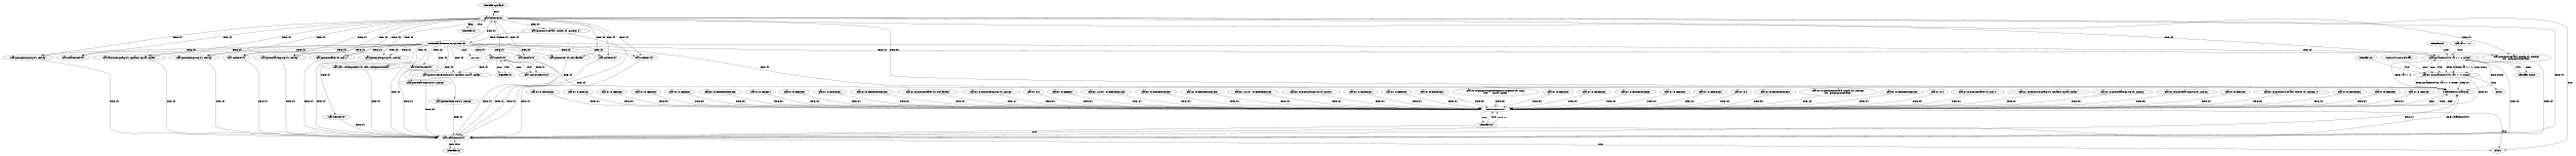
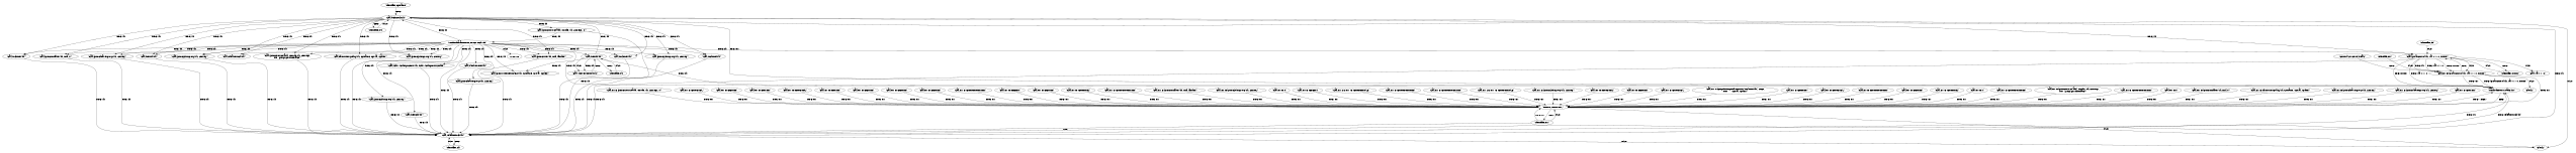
  digraph {
    n1 [label="(Call,ip_ra_control(sk, val ? 1 : 0, NULL))"]
    n2 [label="(Call,err = ip_ra_control(sk, val ? 1 : 0, NULL))"]
    n3 [label="(Call,release_sock(sk))"]
    n4 [label="(MethodReturn,static int)"]
    n5 [label="(Identifier,NULL)"]
    n6 [label="(Return,return err;)"]
    n7 [label="(Block,)"]
    n8 [label="(Block,)"]
    n9 [label="(Identifier,sk)"]
    n10 [label="(Call,lock_sock(sk))"]
    n11 [label="(Call,ip_mc_join_group(sk, &mreq))"]
    n12 [label="(Call,sock_net(sk))"]
    n13 [label="(Call,release_sock(sk))"]
    n14 [label="(Call,sock_net(sk))"]
    n15 [label="(Identifier,sk)"]
    n16 [label="(Call,ip_mc_source(add, omode, sk, &mreqs, 0))"]
    n17 [label="(Call,ip_mc_join_group(sk, &mreq))"]
    n18 [label="(Call,ip_mc_source(add, omode, sk, &mreqs,\n\t\t\t\t   greqs.gsr_interface))"]
    n19 [label="(Call,ip_mc_user(sk, msf, ifindex))"]
    n20 [label="(Call,sock_net(sk))"]
    n21 [label="(Call,ip_mc_join_group(sk, &mreq))"]
    n22 [label="(Call,ip_mc_msfilter(sk, msf, 0))"]
    n23 [label="(Call,ip_mc_leave_group(sk, &mreq))"]
    n24 [label="(Call,inet_sk(sk))"]
    n25 [label="(Call,xfrm_user_policy(sk, optname, optval, optlen))"]
    n26 [label="(MethodParameterIn,struct sock *sk)"]
    n27 [label="(Call,sk_dst_reset(sk))"]
    n28 [label="(Call,inet_sk(sk))"]
    n29 [label="(Call,*inet = inet_sk(sk))"]
    n30 [label="(Identifier,sk)"]
    n31 [label="(Call,ip_mroute_setsockopt(sk, optname, optval, optlen))"]
    n32 [label="(Call,ip_mc_leave_group(sk, &mreq))"]
    n33 [label="(Call,ip_mc_join_group(sk, &mreq))"]
    n34 [label="(Call,inet_csk(sk))"]
    n35 [label="(Call,icsk->icsk_sync_mss(sk, icsk->icsk_pmtu_cookie))"]
    1000108
    n37 [label="(Identifier,err)"]
    n38 [label="(Call,err = -EADDRNOTAVAIL)"]
    n39 [label="(Call,err && err != -EADDRINUSE)"]
    n40 [label="(Call,err = ip_mc_join_group(sk, &mreq))"]
    n41 [label="(Call,err = -ENOBUFS)"]
    n42 [label="(Call,err = -EFAULT)"]
    n43 [label="(Call,err = -ENOBUFS)"]
    n44 [label="(Call,err = ip_options_get_from_user(sock_net(sk), &opt,\n \t\t\t\t\t       optval, optlen))"]
    n45 [label="(Call,err = -EPROTO)"]
    n46 [label="(Call,err = -ENOBUFS)"]
    n47 [label="(Call,err = -ENOPROTOOPT)"]
    n48 [label="(Call,err = -EFAULT)"]
    n49 [label="(Call,err = -ENOBUFS)"]
    n50 [label="(Call,val ? 1 : 0)"]
    n51 [label="(Call,err = 0)"]
    n52 [label="(Call,err = -ENOPROTOOPT)"]
    n53 [label="(Call,err = ip_mc_source(add, omode, sk, &mreqs,\n\t\t\t\t   greqs.gsr_interface))"]
    n54 [label="(Call,err = -EADDRNOTAVAIL)"]
    n55 [label="(Identifier,sk)"]
    n56 [label="(Call,err = 0)"]
    n57 [label="(Call,err = ip_mc_msfilter(sk, msf, 0))"]
    n58 [label="(Call,err = xfrm_user_policy(sk, optname, optval, optlen))"]
    n59 [label="(Call,err = ip_mc_leave_group(sk, &mreq))"]
    n60 [label="(Call,err = ip_mc_leave_group(sk, &mreq))"]
    n61 [label="(Call,err = -EINVAL)"]
    n62 [label="(Call,err = ip_mc_source(add, omode, sk, &mreqs, 0))"]
    n63 [label="(Call,err = -ENOBUFS)"]
    n64 [label="(Call,err = -EFAULT)"]
    n65 [label="(Call,err = -EINVAL)"]
    n66 [label="(Identifier,err)"]
    n67 [label="(Identifier,optname)"]
    n68 [label="(Call,err = -ENOBUFS)"]
    n69 [label="(Call,err = -EINVAL)"]
    n70 [label="(Call,err = -EFAULT)"]
    n71 [label="(Call,err = -EFAULT)"]
    n72 [label="(Call,err = -EFAULT)"]
    n73 [label="(Call,err = -EADDRNOTAVAIL)"]
    n74 [label="(Call,err = -EPERM)"]
    n75 [label="(Call,err = -EFAULT)"]
    n76 [label="(Call,err = -ENOBUFS)"]
    n77 [label="(Call,err = -EADDRNOTAVAIL)"]
    n78 [label="(Call,err = ip_mc_msfilter(sk, msf, ifindex))"]
    n79 [label="(ControlStructure,break;)"]
    n80 [label="(Call,err = ip_mc_join_group(sk, &mreq))"]
    n81 [label="(Call,err = 0)"]
    n82 [label="(Call,err = -EPERM)"]
    n83 [label="(Call,err && err != -EADDRINUSE)"]
    n84 [label="(Call,err = -ENOPROTOOPT)"]
    n1 -> n2 [label="AST: "]
    n1 -> n2 [label="DDG: sk"]
    n1 -> n2 [label="DDG: val ? 1 : 0"]
    n1 -> n2 [label="DDG: NULL"]
    n1 -> n3 [label="DDG: sk"]
    n1 -> n4 [label="DDG: NULL"]
    n1 -> n4 [label="DDG: val ? 1 : 0"]
    n1 -> n5 [label="CFG: "]
    n2 -> n1 [label="CFG: "]
    n2 -> n4 [label="DDG: err"]
    n2 -> n4 [label="DDG: ip_ra_control(sk, val ? 1 : 0, NULL)"]
    n2 -> n6 [label="DDG: err"]
    n2 -> n7 [label="AST: "]
    n3 -> n4 [label="DDG: sk"]
    n3 -> n4 [label="DDG: release_sock(sk)"]
    n3 -> n8 [label="AST: "]
    n3 -> n9 [label="CFG: "]
    n4 -> n6 [label="CFG: "]
    n5 -> n1 [label="AST: "]
    n6 -> n4 [label="DDG: <RET>"]
    n6 -> n8 [label="AST: "]
    n6 -> n37 [label="CFG: "]
    n9 -> n3 [label="AST: "]
    n10 -> n1 [label="DDG: sk"]
    n10 -> n3 [label="DDG: sk"]
    n10 -> n4 [label="DDG: err"]
    n10 -> n8 [label="AST: "]
    n10 -> n11 [label="DDG: sk"]
    n10 -> n12 [label="DDG: sk"]
    n10 -> n13 [label="DDG: sk"]
    n10 -> n14 [label="DDG: sk"]
    n10 -> n15 [label="CFG: "]
    n10 -> n16 [label="DDG: sk"]
    n10 -> n17 [label="DDG: sk"]
    n10 -> n18 [label="DDG: sk"]
    n10 -> n19 [label="DDG: sk"]
    n10 -> n20 [label="DDG: sk"]
    n10 -> n21 [label="DDG: sk"]
    n10 -> n22 [label="DDG: sk"]
    n10 -> n23 [label="DDG: sk"]
    n10 -> n24 [label="DDG: sk"]
    n10 -> n25 [label="DDG: sk"]
    n11 -> n3 [label="DDG: sk"]
    n12 -> n3 [label="DDG: sk"]
    n14 -> n3 [label="DDG: sk"]
    n15 -> n10 [label="AST: "]
    n16 -> n3 [label="DDG: sk"]
    n16 -> n26 [label="DDG: sk"]
    n17 -> n3 [label="DDG: sk"]
    n18 -> n3 [label="DDG: sk"]
    n19 -> n3 [label="DDG: sk"]
    n20 -> n3 [label="DDG: sk"]
    n21 -> n3 [label="DDG: sk"]
    n22 -> n3 [label="DDG: sk"]
    n23 -> n3 [label="DDG: sk"]
    n24 -> n3 [label="DDG: sk"]
    n25 -> n3 [label="DDG: sk"]
    n26 -> n1 [label="DDG: sk"]
    n26 -> n3 [label="DDG: sk"]
    n26 -> n4 [label="DDG: sk"]
    n26 -> n10 [label="DDG: sk"]
    n26 -> n11 [label="DDG: sk"]
    n26 -> n12 [label="DDG: sk"]
    n26 -> n13 [label="DDG: sk"]
    n26 -> n14 [label="DDG: sk"]
    n26 -> n17 [label="DDG: sk"]
    n26 -> n18 [label="DDG: sk"]
    n26 -> n19 [label="DDG: sk"]
    n26 -> n20 [label="DDG: sk"]
    n26 -> n21 [label="DDG: sk"]
    n26 -> n22 [label="DDG: sk"]
    n26 -> n23 [label="DDG: sk"]
    n26 -> n24 [label="DDG: sk"]
    n26 -> n25 [label="DDG: sk"]
    n26 -> n27 [label="DDG: sk"]
    n26 -> n28 [label="DDG: sk"]
    n26 -> n31 [label="DDG: sk"]
    n26 -> n32 [label="DDG: sk"]
    n26 -> n33 [label="DDG: sk"]
    n26 -> n34 [label="DDG: sk"]
    n26 -> n35 [label="DDG: sk"]
    n26 -> 1000108 [label="AST: "]
    n27 -> n3 [label="DDG: sk"]
    n28 -> n4 [label="DDG: sk"]
    n28 -> n10 [label="DDG: sk"]
    n28 -> n29 [label="AST: "]
    n28 -> n29 [label="DDG: sk"]
    n28 -> n30 [label="CFG: "]
    n28 -> n31 [label="DDG: sk"]
    n29 -> n28 [label="CFG: "]
    n30 -> n28 [label="AST: "]
    n32 -> n3 [label="DDG: sk"]
    n33 -> n3 [label="DDG: sk"]
    n34 -> n3 [label="DDG: sk"]
    n35 -> n3 [label="DDG: sk"]
    n37 -> n3 [label="CFG: "]
    n37 -> n6 [label="AST: "]
    n37 -> n6 [label="DDG: err"]
    n38 -> n6 [label="DDG: err"]
    n39 -> n6 [label="DDG: err"]
    n40 -> n6 [label="DDG: err"]
    n41 -> n6 [label="DDG: err"]
    n42 -> n6 [label="DDG: err"]
    n43 -> n6 [label="DDG: err"]
    n44 -> n6 [label="DDG: err"]
    n45 -> n6 [label="DDG: err"]
    n46 -> n6 [label="DDG: err"]
    n47 -> n6 [label="DDG: err"]
    n48 -> n6 [label="DDG: err"]
    n49 -> n6 [label="DDG: err"]
-   n50 -> n1 [label="AST: "]
+   n1 -> n50 [label="AST: "]
    n51 -> n6 [label="DDG: err"]
    n52 -> n6 [label="DDG: err"]
    n53 -> n6 [label="DDG: err"]
    n54 -> n6 [label="DDG: err"]
    n55 -> n1 [label="AST: "]
    n56 -> n6 [label="DDG: err"]
    n57 -> n6 [label="DDG: err"]
    n58 -> n6 [label="DDG: err"]
    n59 -> n6 [label="DDG: err"]
    n60 -> n6 [label="DDG: err"]
    n61 -> n6 [label="DDG: err"]
    n62 -> n6 [label="DDG: err"]
    n63 -> n6 [label="DDG: err"]
    n64 -> n6 [label="DDG: err"]
    n65 -> n6 [label="DDG: err"]
    n66 -> n2 [label="AST: "]
    n67 -> n10 [label="CFG: "]
    n68 -> n6 [label="DDG: err"]
    n69 -> n6 [label="DDG: err"]
    n70 -> n6 [label="DDG: err"]
    n71 -> n6 [label="DDG: err"]
    n72 -> n6 [label="DDG: err"]
    n73 -> n6 [label="DDG: err"]
    n74 -> n6 [label="DDG: err"]
    n75 -> n6 [label="DDG: err"]
    n76 -> n6 [label="DDG: err"]
    n77 -> n6 [label="DDG: err"]
    n78 -> n6 [label="DDG: err"]
    n79 -> n2 [label="CFG: "]
    n80 -> n6 [label="DDG: err"]
    n81 -> n6 [label="DDG: err"]
    n82 -> n6 [label="DDG: err"]
    n83 -> n6 [label="DDG: err"]
    n84 -> n6 [label="DDG: err"]
  }
